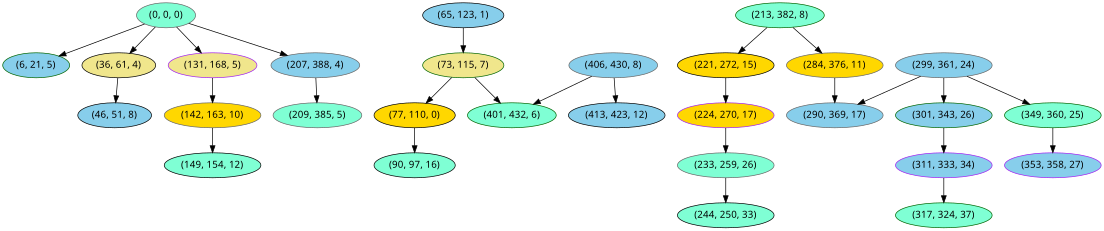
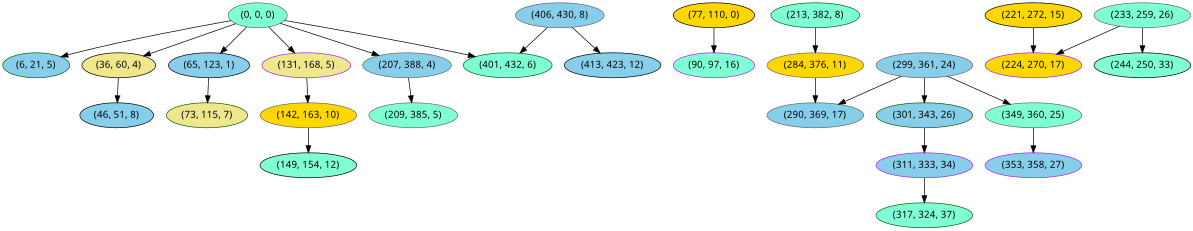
  digraph {
    fontname="Noto Sans"
    node [color=gray40 fillcolor=skyblue fontname="Noto Sans" style=filled]
    edge [fontname="Noto Sans"]
    "(0, 0, 0)" [fillcolor=aquamarine]
    n2 [color=darkgreen label="(6, 21, 5)"]
-   "(36, 60, 4)" [color=black fillcolor=khaki label="(36, 61, 4)"]
+   "(36, 60, 4)" [color=black fillcolor=khaki]
    "(65, 123, 1)" [color=black]
    "(131, 168, 5)" [color=purple fillcolor=khaki]
    "(207, 388, 4)"
    "(401, 432, 6)" [color=darkgreen fillcolor=aquamarine]
    "(46, 51, 8)" [color=black]
    "(73, 115, 7)" [color=darkgreen fillcolor=khaki]
    "(142, 163, 10)" [fillcolor=gold]
    "(209, 385, 5)" [fillcolor=aquamarine]
    n12 [color=black fillcolor=gold label="(77, 110, 0)"]
-   "(90, 97, 16)" [color=black fillcolor=aquamarine]
+   "(90, 97, 16)" [color=purple fillcolor=aquamarine]
    "(149, 154, 12)" [color=black fillcolor=aquamarine]
    "(213, 382, 8)" [color=darkgreen fillcolor=aquamarine]
    "(221, 272, 15)" [color=black fillcolor=gold]
    "(284, 376, 11)" [fillcolor=gold]
    "(224, 270, 17)" [color=purple fillcolor=gold]
    "(290, 369, 17)"
    "(233, 259, 26)" [fillcolor=aquamarine]
    "(244, 250, 33)" [color=black fillcolor=aquamarine]
    "(299, 361, 24)"
    "(301, 343, 26)" [color=darkgreen]
-   "(349, 360, 25)" [color=darkgreen fillcolor=aquamarine]
+   "(349, 360, 25)" [fillcolor=aquamarine]
    "(311, 333, 34)" [color=purple]
    "(353, 358, 27)" [color=purple]
    "(317, 324, 37)" [color=darkgreen fillcolor=aquamarine]
    "(406, 430, 8)"
    "(413, 423, 12)" [color=black]
    "(0, 0, 0)" -> n2
    "(0, 0, 0)" -> "(36, 60, 4)"
+   "(0, 0, 0)" -> "(65, 123, 1)"
    "(0, 0, 0)" -> "(131, 168, 5)"
    "(0, 0, 0)" -> "(207, 388, 4)"
-   "(73, 115, 7)" -> "(401, 432, 6)"
+   "(0, 0, 0)" -> "(401, 432, 6)"
    "(36, 60, 4)" -> "(46, 51, 8)"
    "(65, 123, 1)" -> "(73, 115, 7)"
    "(131, 168, 5)" -> "(142, 163, 10)"
    "(207, 388, 4)" -> "(209, 385, 5)"
-   "(73, 115, 7)" -> n12
    "(142, 163, 10)" -> "(149, 154, 12)"
    n12 -> "(90, 97, 16)"
-   "(213, 382, 8)" -> "(221, 272, 15)"
    "(213, 382, 8)" -> "(284, 376, 11)"
    "(221, 272, 15)" -> "(224, 270, 17)"
    "(284, 376, 11)" -> "(290, 369, 17)"
-   "(224, 270, 17)" -> "(233, 259, 26)"
+   "(233, 259, 26)" -> "(224, 270, 17)"
    "(233, 259, 26)" -> "(244, 250, 33)"
    "(299, 361, 24)" -> "(290, 369, 17)"
    "(299, 361, 24)" -> "(301, 343, 26)"
    "(299, 361, 24)" -> "(349, 360, 25)"
    "(301, 343, 26)" -> "(311, 333, 34)"
    "(349, 360, 25)" -> "(353, 358, 27)"
    "(311, 333, 34)" -> "(317, 324, 37)"
    "(406, 430, 8)" -> "(401, 432, 6)"
    "(406, 430, 8)" -> "(413, 423, 12)"
  }
